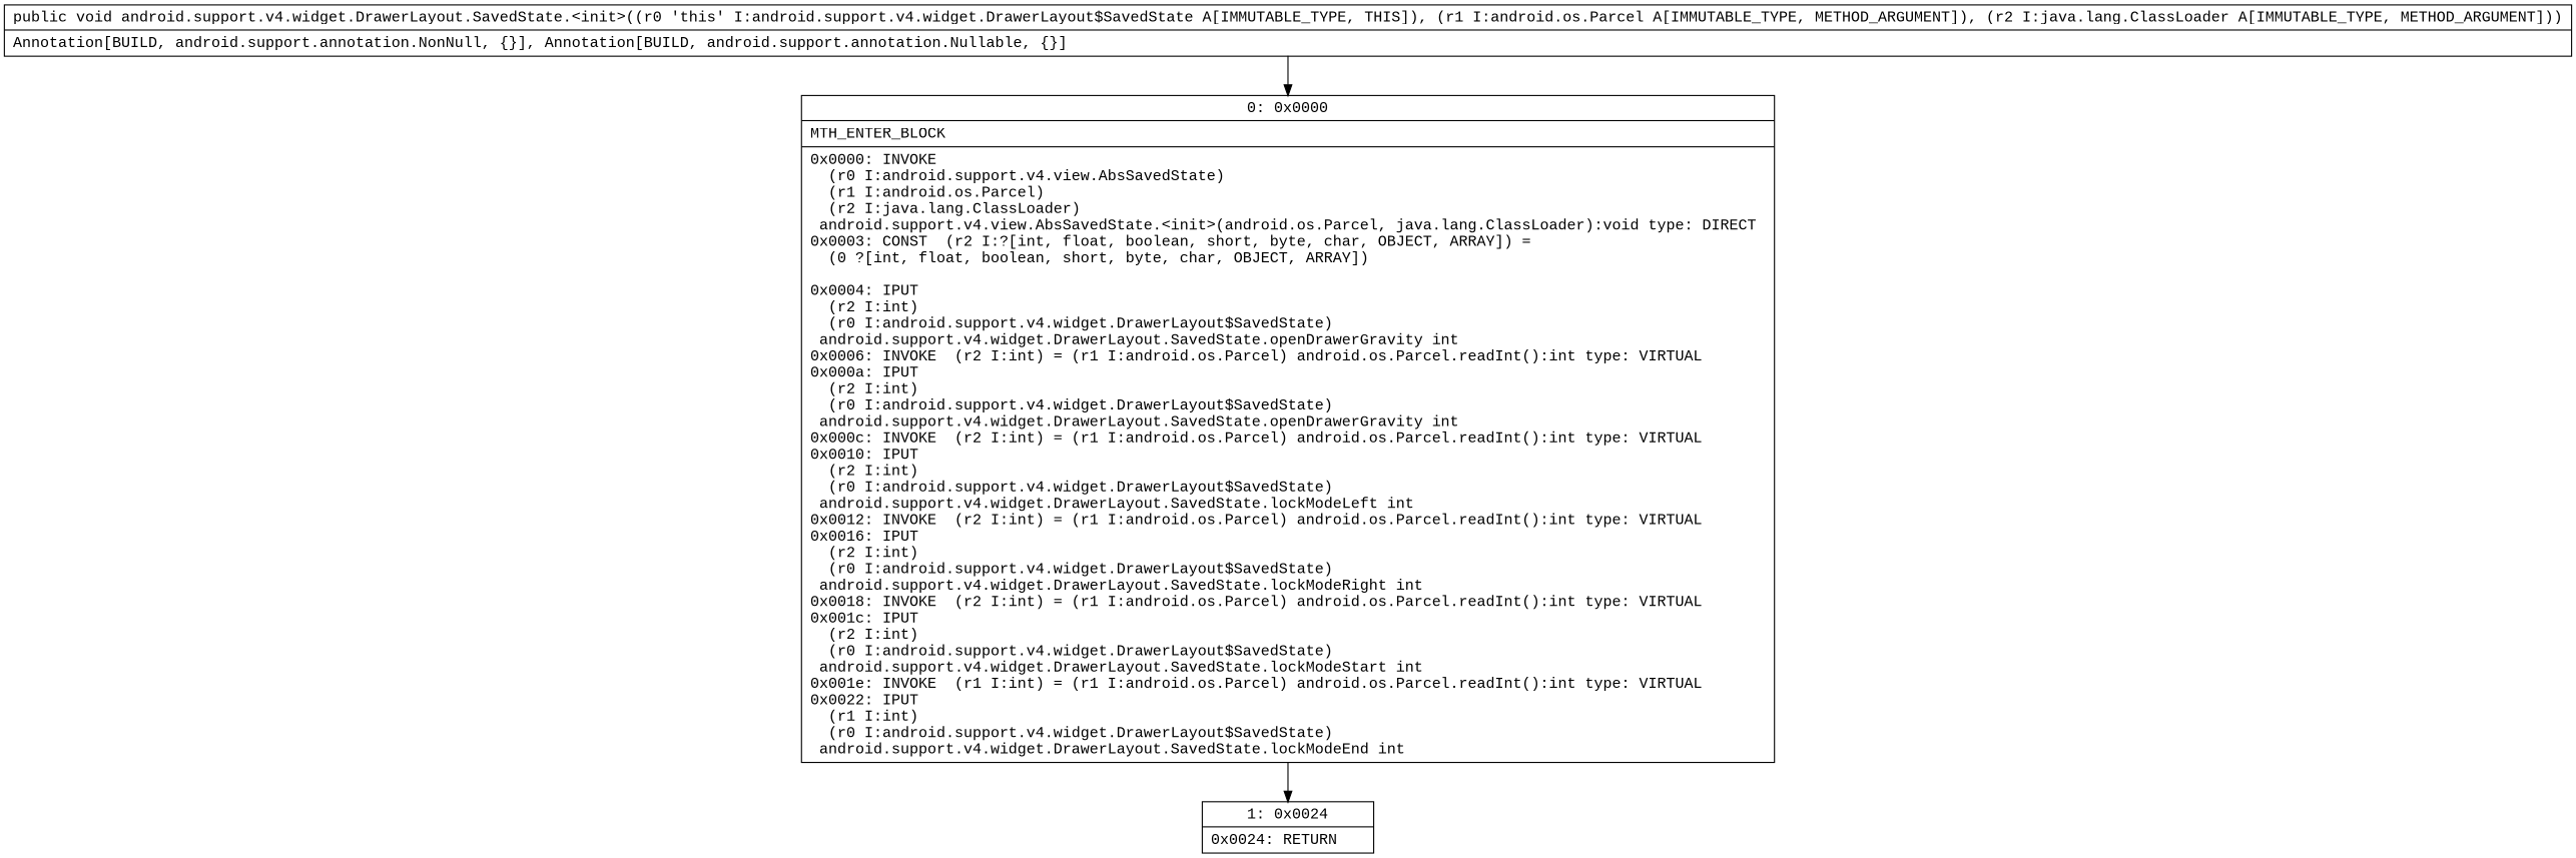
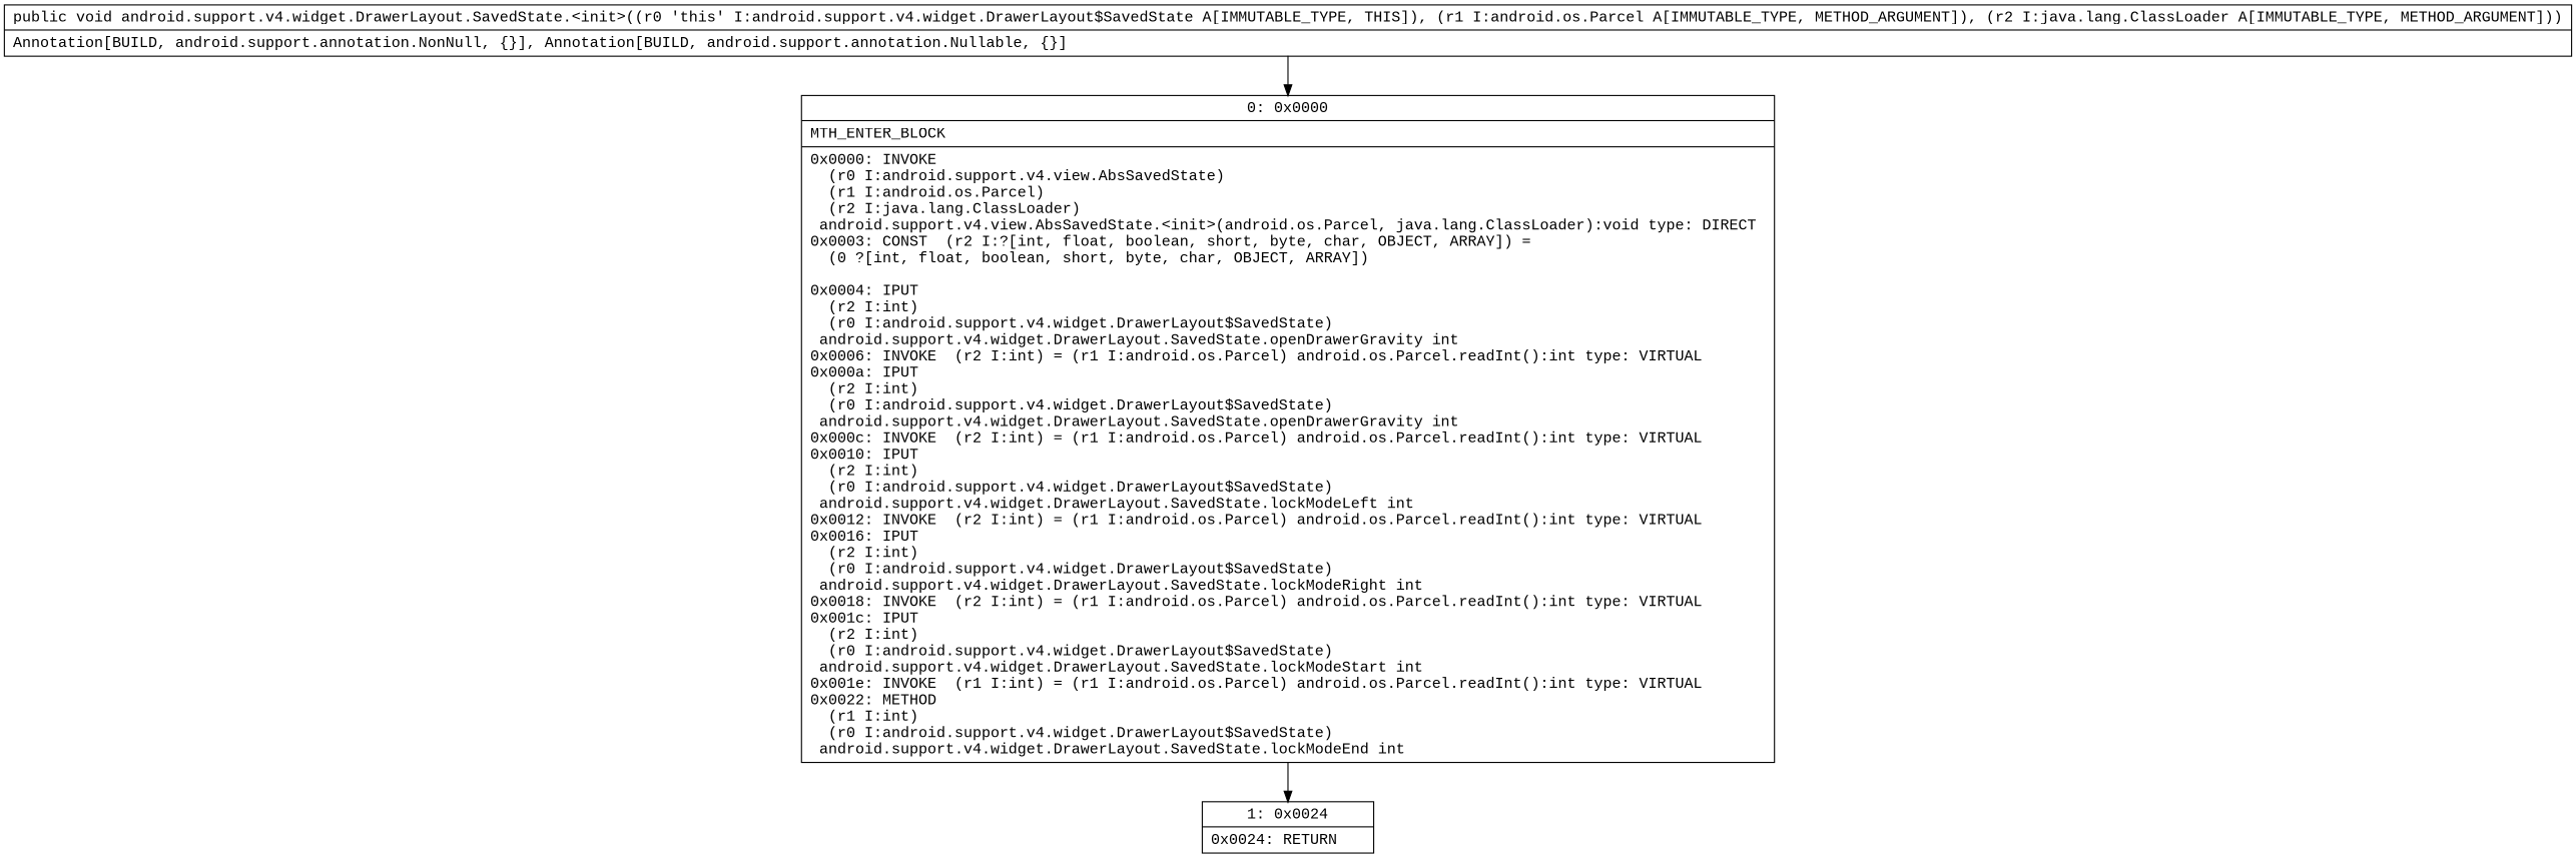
  digraph {
    fontname="Liberation Mono"
    node [shape=record fontname="Liberation Mono"]
    edge [fontname="Liberation Mono"]
-   n1 [label="{0\:\ 0x0000|MTH_ENTER_BLOCK\l|0x0000: INVOKE  \l  (r0 I:android.support.v4.view.AbsSavedState)\l  (r1 I:android.os.Parcel)\l  (r2 I:java.lang.ClassLoader)\l android.support.v4.view.AbsSavedState.\<init\>(android.os.Parcel, java.lang.ClassLoader):void type: DIRECT \l0x0003: CONST  (r2 I:?[int, float, boolean, short, byte, char, OBJECT, ARRAY]) = \l  (0 ?[int, float, boolean, short, byte, char, OBJECT, ARRAY])\l \l0x0004: IPUT  \l  (r2 I:int)\l  (r0 I:android.support.v4.widget.DrawerLayout$SavedState)\l android.support.v4.widget.DrawerLayout.SavedState.openDrawerGravity int \l0x0006: INVOKE  (r2 I:int) = (r1 I:android.os.Parcel) android.os.Parcel.readInt():int type: VIRTUAL \l0x000a: IPUT  \l  (r2 I:int)\l  (r0 I:android.support.v4.widget.DrawerLayout$SavedState)\l android.support.v4.widget.DrawerLayout.SavedState.openDrawerGravity int \l0x000c: INVOKE  (r2 I:int) = (r1 I:android.os.Parcel) android.os.Parcel.readInt():int type: VIRTUAL \l0x0010: IPUT  \l  (r2 I:int)\l  (r0 I:android.support.v4.widget.DrawerLayout$SavedState)\l android.support.v4.widget.DrawerLayout.SavedState.lockModeLeft int \l0x0012: INVOKE  (r2 I:int) = (r1 I:android.os.Parcel) android.os.Parcel.readInt():int type: VIRTUAL \l0x0016: IPUT  \l  (r2 I:int)\l  (r0 I:android.support.v4.widget.DrawerLayout$SavedState)\l android.support.v4.widget.DrawerLayout.SavedState.lockModeRight int \l0x0018: INVOKE  (r2 I:int) = (r1 I:android.os.Parcel) android.os.Parcel.readInt():int type: VIRTUAL \l0x001c: IPUT  \l  (r2 I:int)\l  (r0 I:android.support.v4.widget.DrawerLayout$SavedState)\l android.support.v4.widget.DrawerLayout.SavedState.lockModeStart int \l0x001e: INVOKE  (r1 I:int) = (r1 I:android.os.Parcel) android.os.Parcel.readInt():int type: VIRTUAL \l0x0022: IPUT  \l  (r1 I:int)\l  (r0 I:android.support.v4.widget.DrawerLayout$SavedState)\l android.support.v4.widget.DrawerLayout.SavedState.lockModeEnd int \l}"]
+   n1 [label="{0\:\ 0x0000|MTH_ENTER_BLOCK\l|0x0000: INVOKE  \l  (r0 I:android.support.v4.view.AbsSavedState)\l  (r1 I:android.os.Parcel)\l  (r2 I:java.lang.ClassLoader)\l android.support.v4.view.AbsSavedState.\<init\>(android.os.Parcel, java.lang.ClassLoader):void type: DIRECT \l0x0003: CONST  (r2 I:?[int, float, boolean, short, byte, char, OBJECT, ARRAY]) = \l  (0 ?[int, float, boolean, short, byte, char, OBJECT, ARRAY])\l \l0x0004: IPUT  \l  (r2 I:int)\l  (r0 I:android.support.v4.widget.DrawerLayout$SavedState)\l android.support.v4.widget.DrawerLayout.SavedState.openDrawerGravity int \l0x0006: INVOKE  (r2 I:int) = (r1 I:android.os.Parcel) android.os.Parcel.readInt():int type: VIRTUAL \l0x000a: IPUT  \l  (r2 I:int)\l  (r0 I:android.support.v4.widget.DrawerLayout$SavedState)\l android.support.v4.widget.DrawerLayout.SavedState.openDrawerGravity int \l0x000c: INVOKE  (r2 I:int) = (r1 I:android.os.Parcel) android.os.Parcel.readInt():int type: VIRTUAL \l0x0010: IPUT  \l  (r2 I:int)\l  (r0 I:android.support.v4.widget.DrawerLayout$SavedState)\l android.support.v4.widget.DrawerLayout.SavedState.lockModeLeft int \l0x0012: INVOKE  (r2 I:int) = (r1 I:android.os.Parcel) android.os.Parcel.readInt():int type: VIRTUAL \l0x0016: IPUT  \l  (r2 I:int)\l  (r0 I:android.support.v4.widget.DrawerLayout$SavedState)\l android.support.v4.widget.DrawerLayout.SavedState.lockModeRight int \l0x0018: INVOKE  (r2 I:int) = (r1 I:android.os.Parcel) android.os.Parcel.readInt():int type: VIRTUAL \l0x001c: IPUT  \l  (r2 I:int)\l  (r0 I:android.support.v4.widget.DrawerLayout$SavedState)\l android.support.v4.widget.DrawerLayout.SavedState.lockModeStart int \l0x001e: INVOKE  (r1 I:int) = (r1 I:android.os.Parcel) android.os.Parcel.readInt():int type: VIRTUAL \l0x0022: METHOD  \l  (r1 I:int)\l  (r0 I:android.support.v4.widget.DrawerLayout$SavedState)\l android.support.v4.widget.DrawerLayout.SavedState.lockModeEnd int \l}"]
    n2 [label="{1\:\ 0x0024|0x0024: RETURN   \l}"]
    n3 [label="{public void android.support.v4.widget.DrawerLayout.SavedState.\<init\>((r0 'this' I:android.support.v4.widget.DrawerLayout$SavedState A[IMMUTABLE_TYPE, THIS]), (r1 I:android.os.Parcel A[IMMUTABLE_TYPE, METHOD_ARGUMENT]), (r2 I:java.lang.ClassLoader A[IMMUTABLE_TYPE, METHOD_ARGUMENT]))  | Annotation[BUILD, android.support.annotation.NonNull, \{\}], Annotation[BUILD, android.support.annotation.Nullable, \{\}]\l}"]
    n1 -> n2
    n3 -> n1
  }
